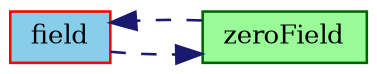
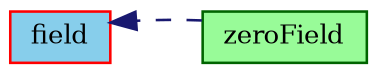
  digraph {
    rankdir=LR
    fontname="DejaVu Serif"
    node [fontname="DejaVu Serif" fontsize=10 shape=record style=filled]
    edge [color=midnightblue fontname="DejaVu Serif" fontsize=10 labelfontname=Helvetica labelfontsize=10 style=dashed]
    n1 [color=red fillcolor=skyblue fontcolor=black height=0.2 label=field width=0.4]
    n2 [color=darkgreen height=0.2 label=zeroField width=0.4 fillcolor=palegreen]
-   n1 -> n2
    n2 -> n1
  }
